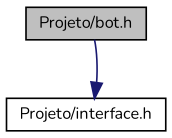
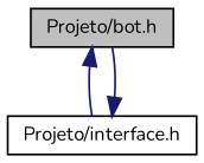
  digraph {
    fontname=Nunito
    node [color=black fontname=Nunito fontsize=10 shape=record style=filled]
    edge [color=midnightblue dir=back fontname=Nunito fontsize=10 labelfontname=Helvetica labelfontsize=10 style=solid]
    n1 [fillcolor=grey75 fontcolor=black height=0.2 label="Projeto/bot.h" width=0.4]
    n2 [fillcolor=white height=0.2 label="Projeto/interface.h" width=0.4]
+   n1 -> n2
    n2 -> n1
  }
